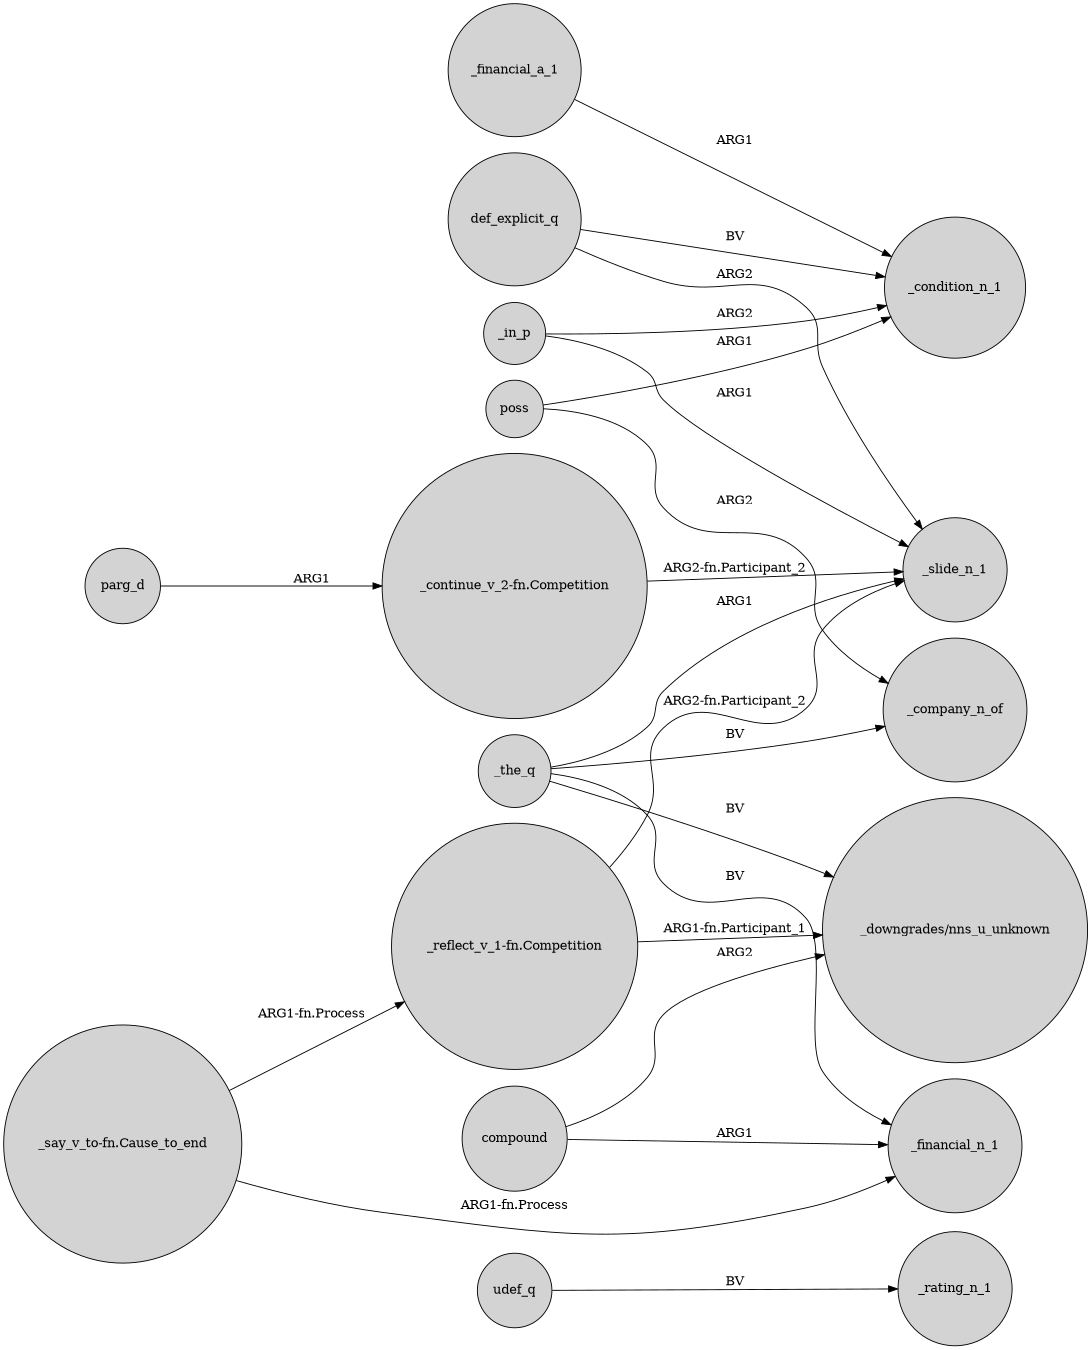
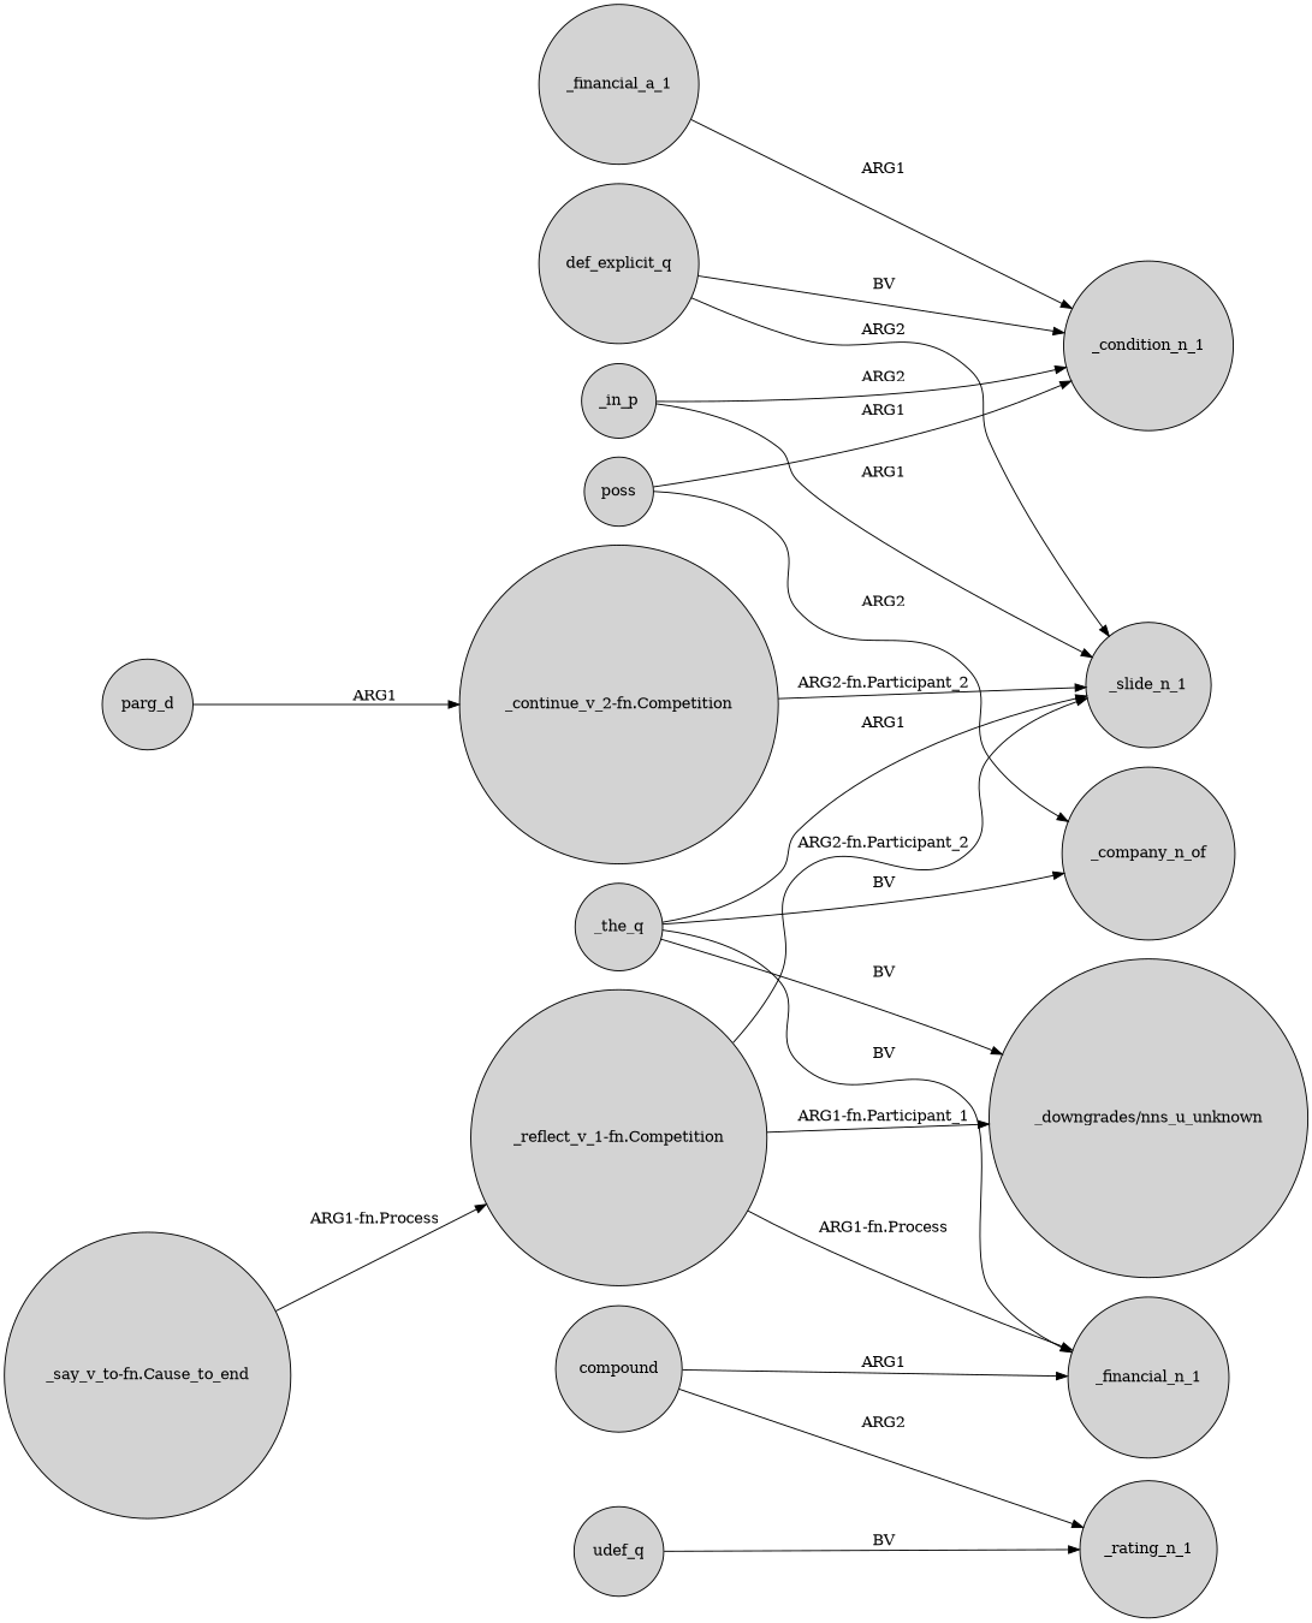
  digraph {
    rankdir=LR
    node [shape=circle style=filled]
    poss
    _condition_n_1
    _company_n_of
    _financial_a_1
    udef_q
    _rating_n_1
    n7 [label=_financial_n_1]
    "_say_v_to-fn.Cause_to_end"
    "_reflect_v_1-fn.Competition"
    _slide_n_1
    "_downgrades/nns_u_unknown"
    compound
    parg_d
    "_continue_v_2-fn.Competition"
    _in_p
    _the_q
    def_explicit_q
    poss -> _condition_n_1 [label=ARG1]
    poss -> _company_n_of [label=ARG2]
    _financial_a_1 -> _condition_n_1 [label=ARG1]
    udef_q -> _rating_n_1 [label=BV]
-   "_say_v_to-fn.Cause_to_end" -> n7 [label="ARG1-fn.Process"]
+   "_reflect_v_1-fn.Competition" -> n7 [label="ARG1-fn.Process"]
    "_say_v_to-fn.Cause_to_end" -> "_reflect_v_1-fn.Competition" [label="ARG1-fn.Process"]
    "_reflect_v_1-fn.Competition" -> _slide_n_1 [label="ARG2-fn.Participant_2"]
    "_reflect_v_1-fn.Competition" -> "_downgrades/nns_u_unknown" [label="ARG1-fn.Participant_1"]
-   compound -> "_downgrades/nns_u_unknown" [label=ARG2]
+   compound -> _rating_n_1 [label=ARG2]
    compound -> n7 [label=ARG1]
    parg_d -> "_continue_v_2-fn.Competition" [label=ARG1]
    "_continue_v_2-fn.Competition" -> _slide_n_1 [label="ARG2-fn.Participant_2"]
    _in_p -> _condition_n_1 [label=ARG2]
    _in_p -> _slide_n_1 [label=ARG1]
    _the_q -> _company_n_of [label=BV]
    _the_q -> n7 [label=BV]
    _the_q -> _slide_n_1 [label=ARG1]
    _the_q -> "_downgrades/nns_u_unknown" [label=BV]
    def_explicit_q -> _condition_n_1 [label=BV]
    def_explicit_q -> _slide_n_1 [label=ARG2]
  }
